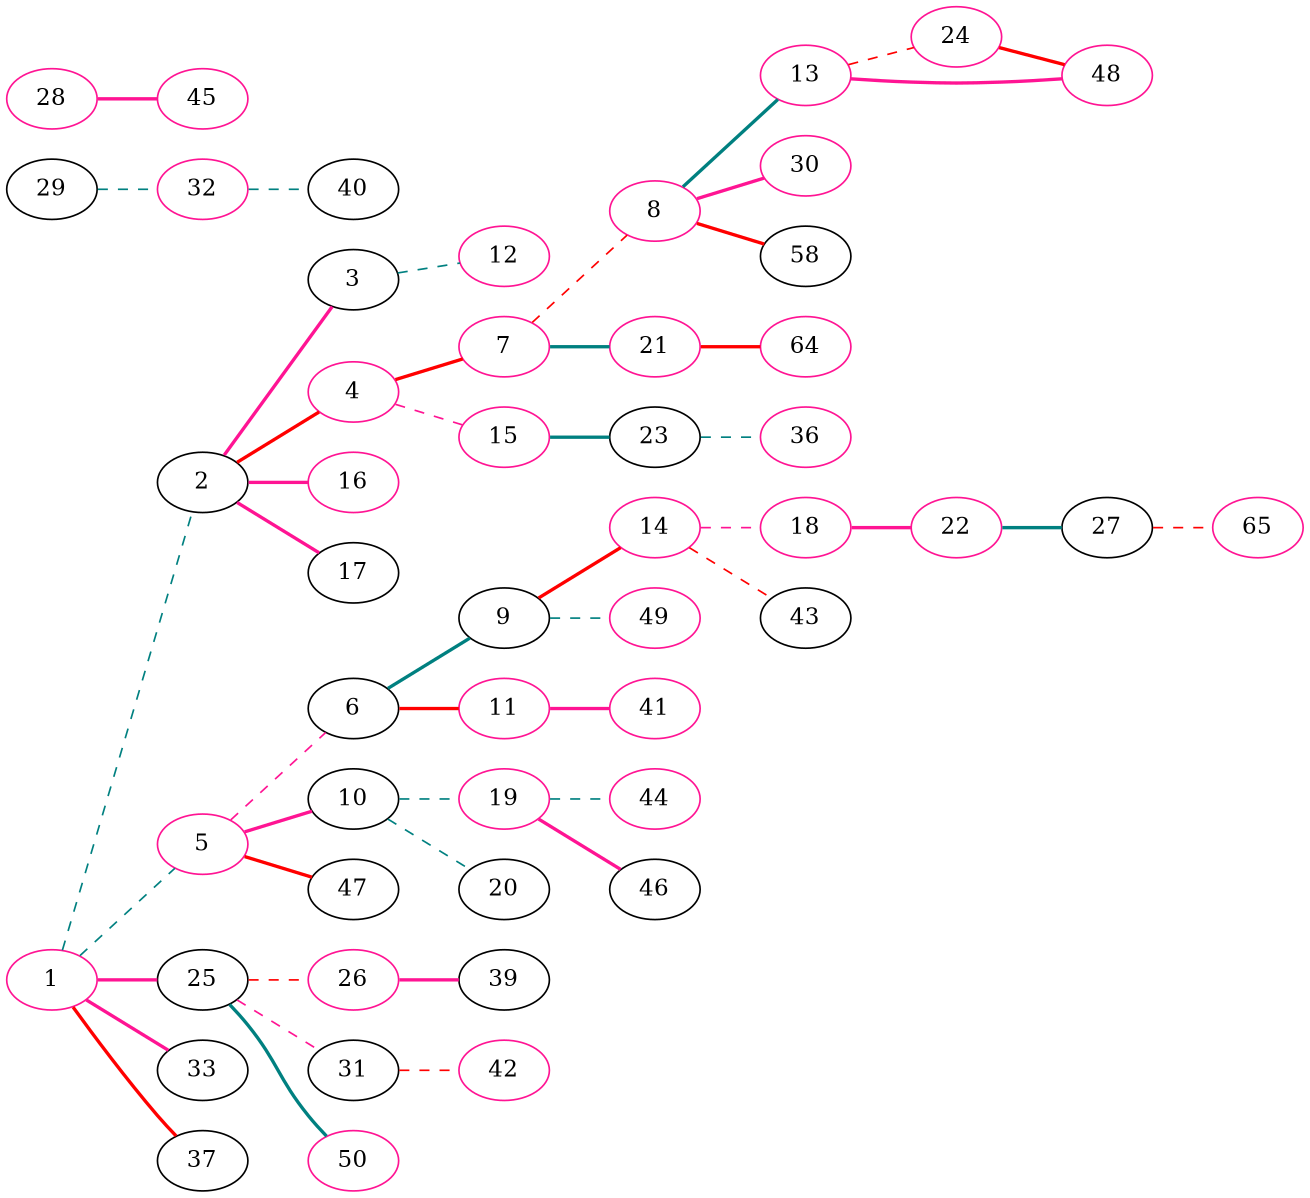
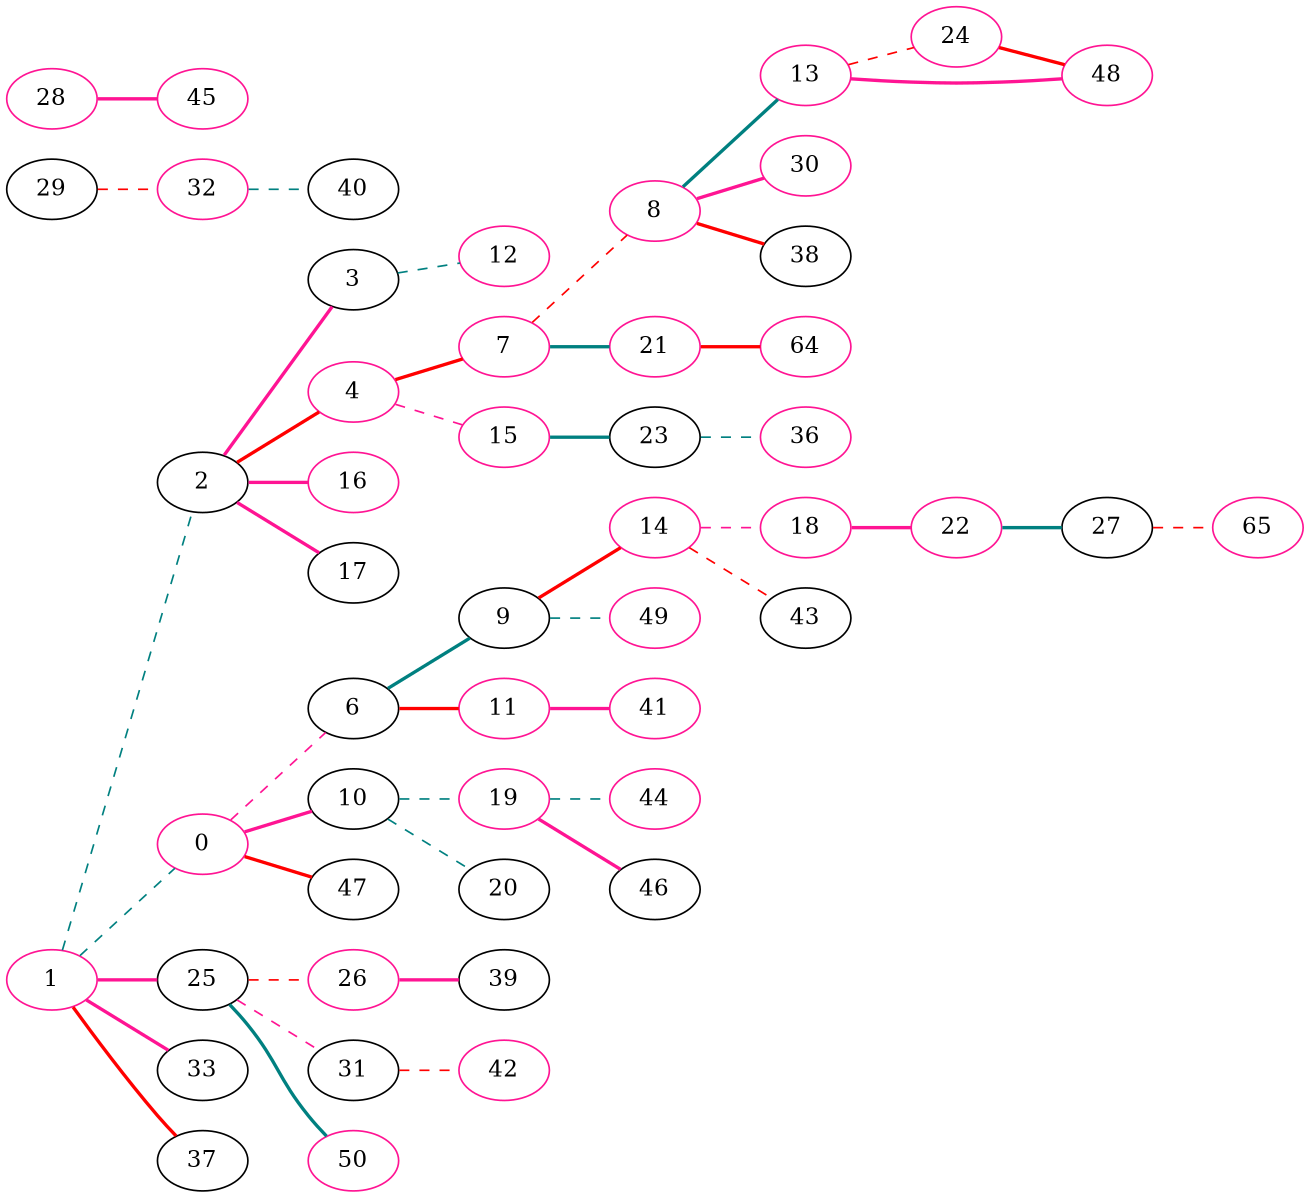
  graph {
    rankdir=LR
    node [color=deeppink]
    edge [color=deeppink style=bold]
    2 [color=black]
    1
-   5
+   5 [label=0]
    25 [color=black]
    33 [color=black]
    37 [color=black]
    3 [color=black]
    4
    16
    17 [color=black]
    6 [color=black]
    10 [color=black]
    47 [color=black]
    26
    31 [color=black]
    50
    12
    7
    15
    9 [color=black]
    11
    19
    20 [color=black]
    39 [color=black]
    42
    8
    21
    23 [color=black]
    13
    30
-   38 [color=black label=58]
+   38 [color=black]
    n32 [label=64]
    36
    29 [color=black]
    32
    14
    49
    41
    44
    46 [color=black]
    18
    43 [color=black]
    24
    48
    28
    45
    22
    27 [color=black]
    40 [color=black]
    n50 [label=65]
    2 -- 3
    2 -- 4 [color=red]
    2 -- 16
    2 -- 17
    1 -- 2 [color=teal style=dashed]
    1 -- 5 [color=teal style=dashed]
    1 -- 25
    1 -- 33
    1 -- 37 [color=red]
    5 -- 6 [style=dashed]
    5 -- 10
    5 -- 47 [color=red]
    25 -- 26 [color=red style=dashed]
    25 -- 31 [style=dashed]
    25 -- 50 [color=teal]
    3 -- 12 [color=teal style=dashed]
    4 -- 7 [color=red]
    4 -- 15 [style=dashed]
    6 -- 9 [color=teal]
    6 -- 11 [color=red]
    10 -- 19 [color=teal style=dashed]
    10 -- 20 [color=teal style=dashed]
    26 -- 39
    31 -- 42 [color=red style=dashed]
    7 -- 8 [color=red style=dashed]
    7 -- 21 [color=teal]
    15 -- 23 [color=teal]
    9 -- 14 [color=red]
    9 -- 49 [color=teal style=dashed]
    11 -- 41
    19 -- 44 [color=teal style=dashed]
    19 -- 46
    8 -- 13 [color=teal]
    8 -- 30
    8 -- 38 [color=red]
    21 -- n32 [color=red]
    23 -- 36 [color=teal style=dashed]
    13 -- 24 [color=red style=dashed]
    13 -- 48
-   29 -- 32 [color=teal style=dashed]
+   29 -- 32 [color=red style=dashed]
    32 -- 40 [color=teal style=dashed]
    14 -- 18 [style=dashed]
    14 -- 43 [color=red style=dashed]
    18 -- 22
    24 -- 48 [color=red]
    28 -- 45
    22 -- 27 [color=teal]
    27 -- n50 [color=red style=dashed]
  }
